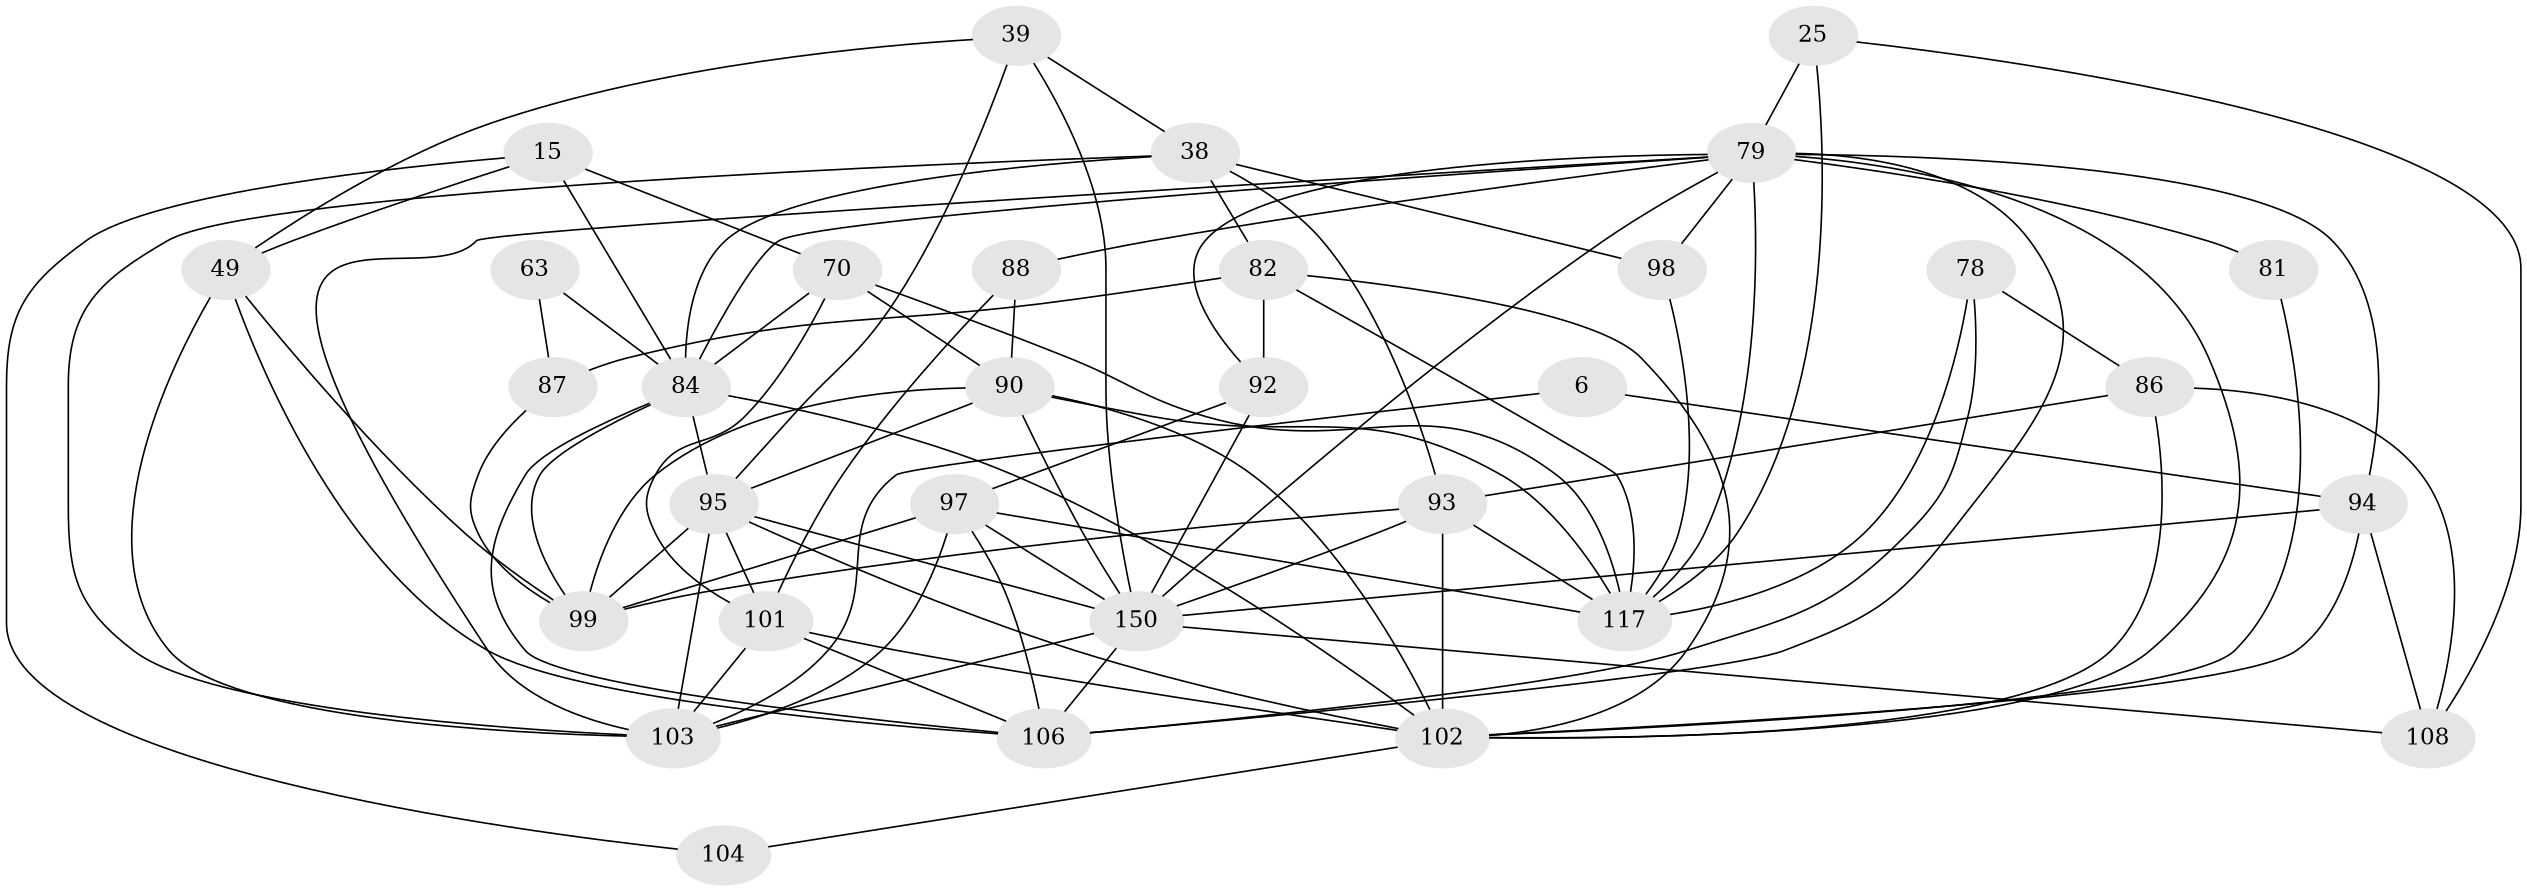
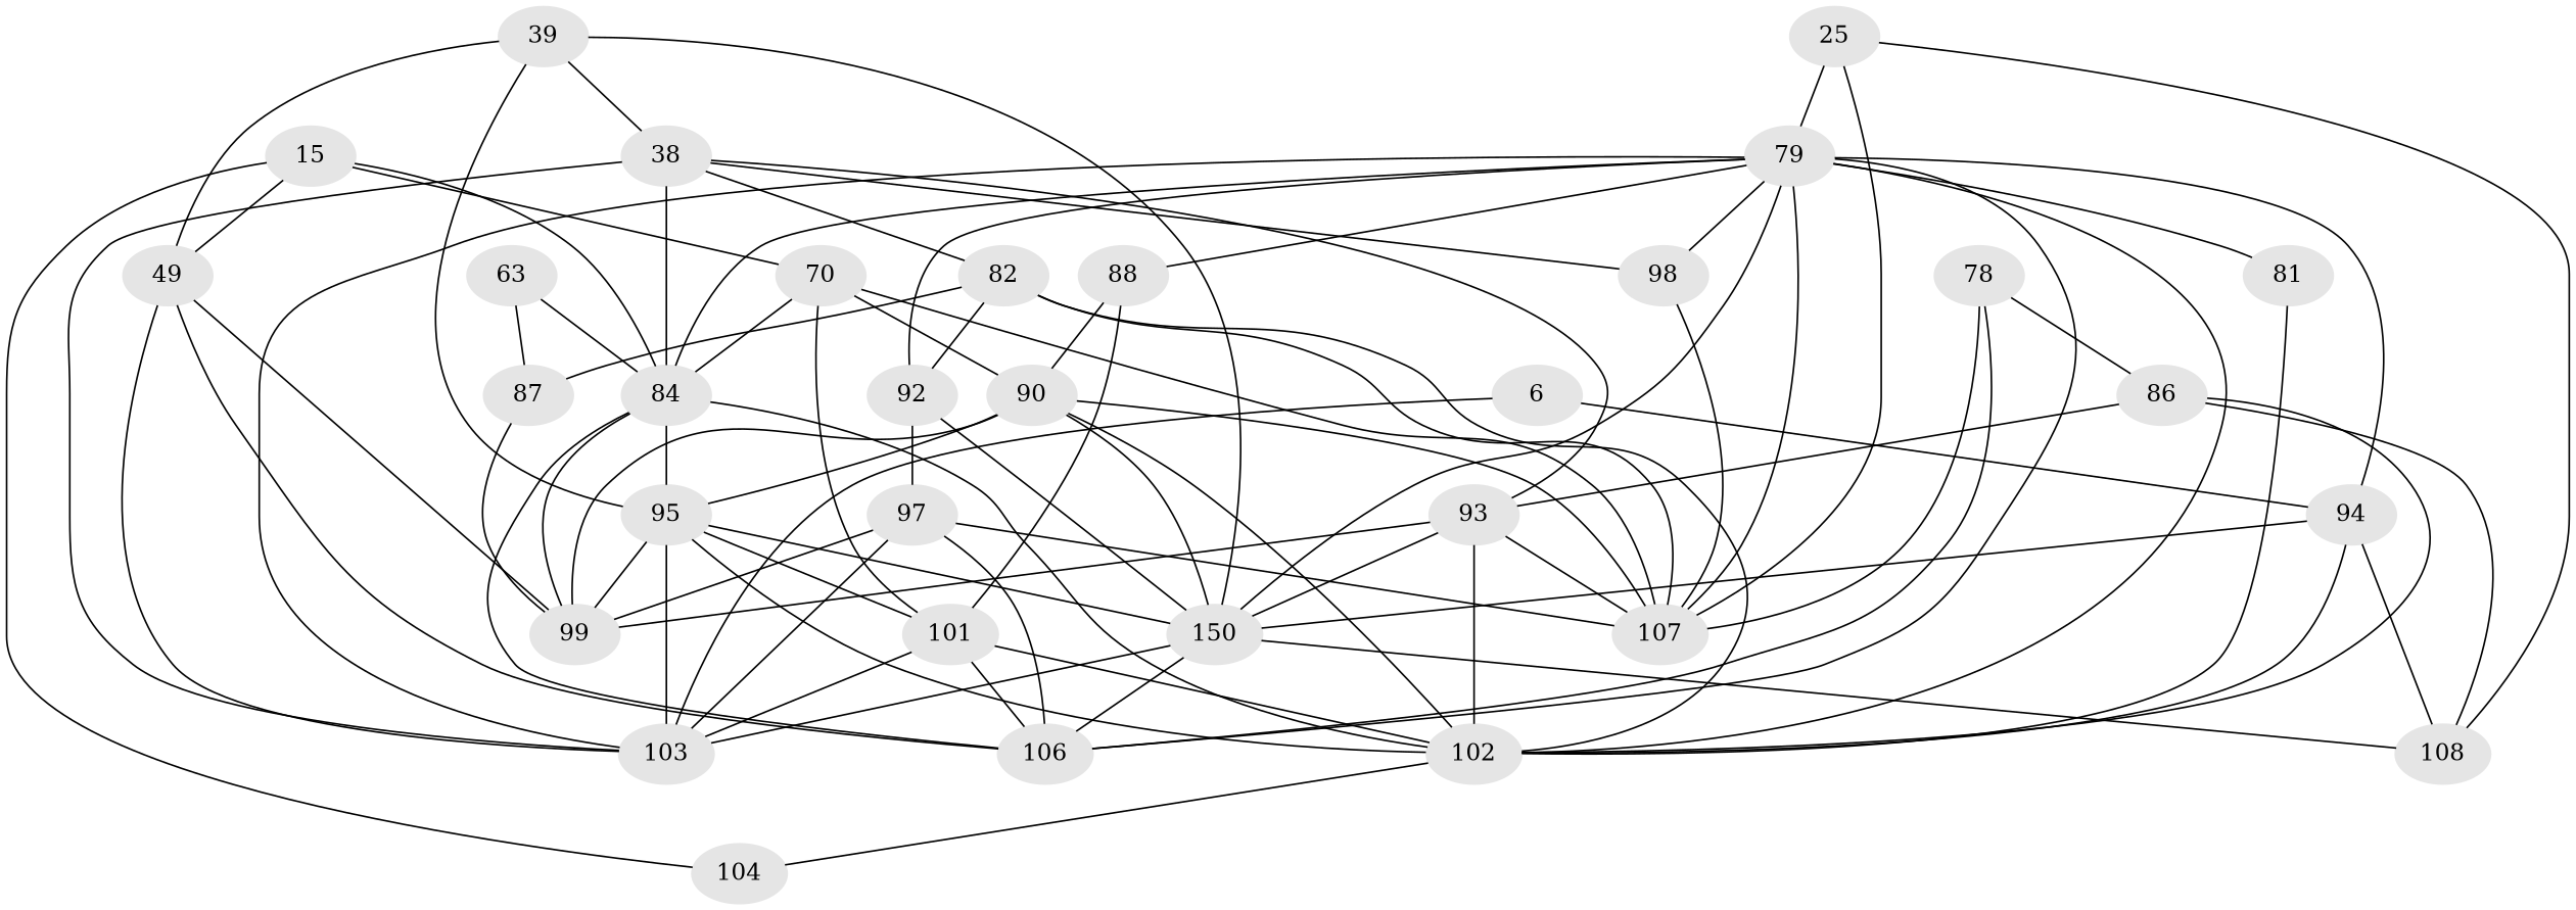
  graph {
    node [color=gray90 style=filled]
    94 [super="+77+57"]
    108 [super="+4"]
    n3 [label=150 super="+13+53+54"]
    102 [super="+26+52+38+69"]
    6
    103 [super="+16+56"]
    15 [super="+10"]
    49 [super="+44"]
    70 [super="+45+47"]
    84 [super="+37+73+83"]
    104
    99 [super="+50+91+71"]
    106 [super="+32+105"]
-   107 [super="+20+36+68" label=117]
+   107 [super="+20+36+68"]
    90 [super="+29+89"]
    101 [super="+1+72"]
    95 [super="+60+85"]
    79 [super="+31+30+28"]
    98
    81
    88
    92 [super="+75"]
    25
    39 [super="+12"]
    n25 [label=38 super="+11"]
    82 [super="+3"]
    93 [super="+80+27+67"]
    87
    63
    86 [super="+17+61"]
    78
    97 [super="+5+66+74"]
    94 -- 108
    94 -- n3
    94 -- 102 [weight=3]
    n3 -- 108
    n3 -- 103 [weight=2]
    n3 -- 106 [weight=2]
    102 -- 104
    6 -- 94
    6 -- 103
    15 -- 49 [weight=2]
    15 -- 70
    15 -- 84 [weight=2]
    15 -- 104
    49 -- 103
    49 -- 99
    49 -- 106
    70 -- 84 [weight=2]
    70 -- 107 [weight=2]
    70 -- 90 [weight=2]
    70 -- 101
    84 -- 102 [weight=3]
    84 -- 99 [weight=2]
    84 -- 106
    84 -- 95 [weight=2]
    90 -- n3
    90 -- 102 [weight=2]
    90 -- 99 [weight=2]
    90 -- 107
    90 -- 95
    101 -- 102 [weight=3]
    101 -- 103
    101 -- 106
    95 -- n3 [weight=2]
    95 -- 102
    95 -- 103 [weight=2]
    95 -- 99 [weight=2]
    95 -- 101
    79 -- 94 [weight=2]
    79 -- n3
    79 -- 102
    79 -- 103 [weight=2]
    79 -- 84 [weight=2]
    79 -- 106
    79 -- 107
    79 -- 98 [weight=2]
    79 -- 81 [weight=2]
    79 -- 88
    79 -- 92
    98 -- 107
    81 -- 102
    88 -- 90
    88 -- 101
    92 -- n3
    92 -- 97 [weight=2]
    25 -- 108
    25 -- 107 [weight=2]
    25 -- 79 [weight=3]
    39 -- n3 [weight=2]
    39 -- 49 [weight=2]
    39 -- 95
    39 -- n25
    n25 -- 103 [weight=2]
    n25 -- 84 [weight=3]
    n25 -- 98
    n25 -- 82 [weight=2]
    n25 -- 93 [weight=2]
    82 -- 102
    82 -- 107
    82 -- 92
    82 -- 87 [weight=2]
    93 -- n3 [weight=3]
    93 -- 102 [weight=2]
    93 -- 99 [weight=3]
    93 -- 107
    87 -- 99
    63 -- 84
    63 -- 87
    86 -- 108
    86 -- 102 [weight=4]
    86 -- 93 [weight=2]
    78 -- 106
    78 -- 107
    78 -- 86
-   97 -- n3
    97 -- 103
    97 -- 99 [weight=2]
    97 -- 106 [weight=2]
    97 -- 107 [weight=2]
  }
